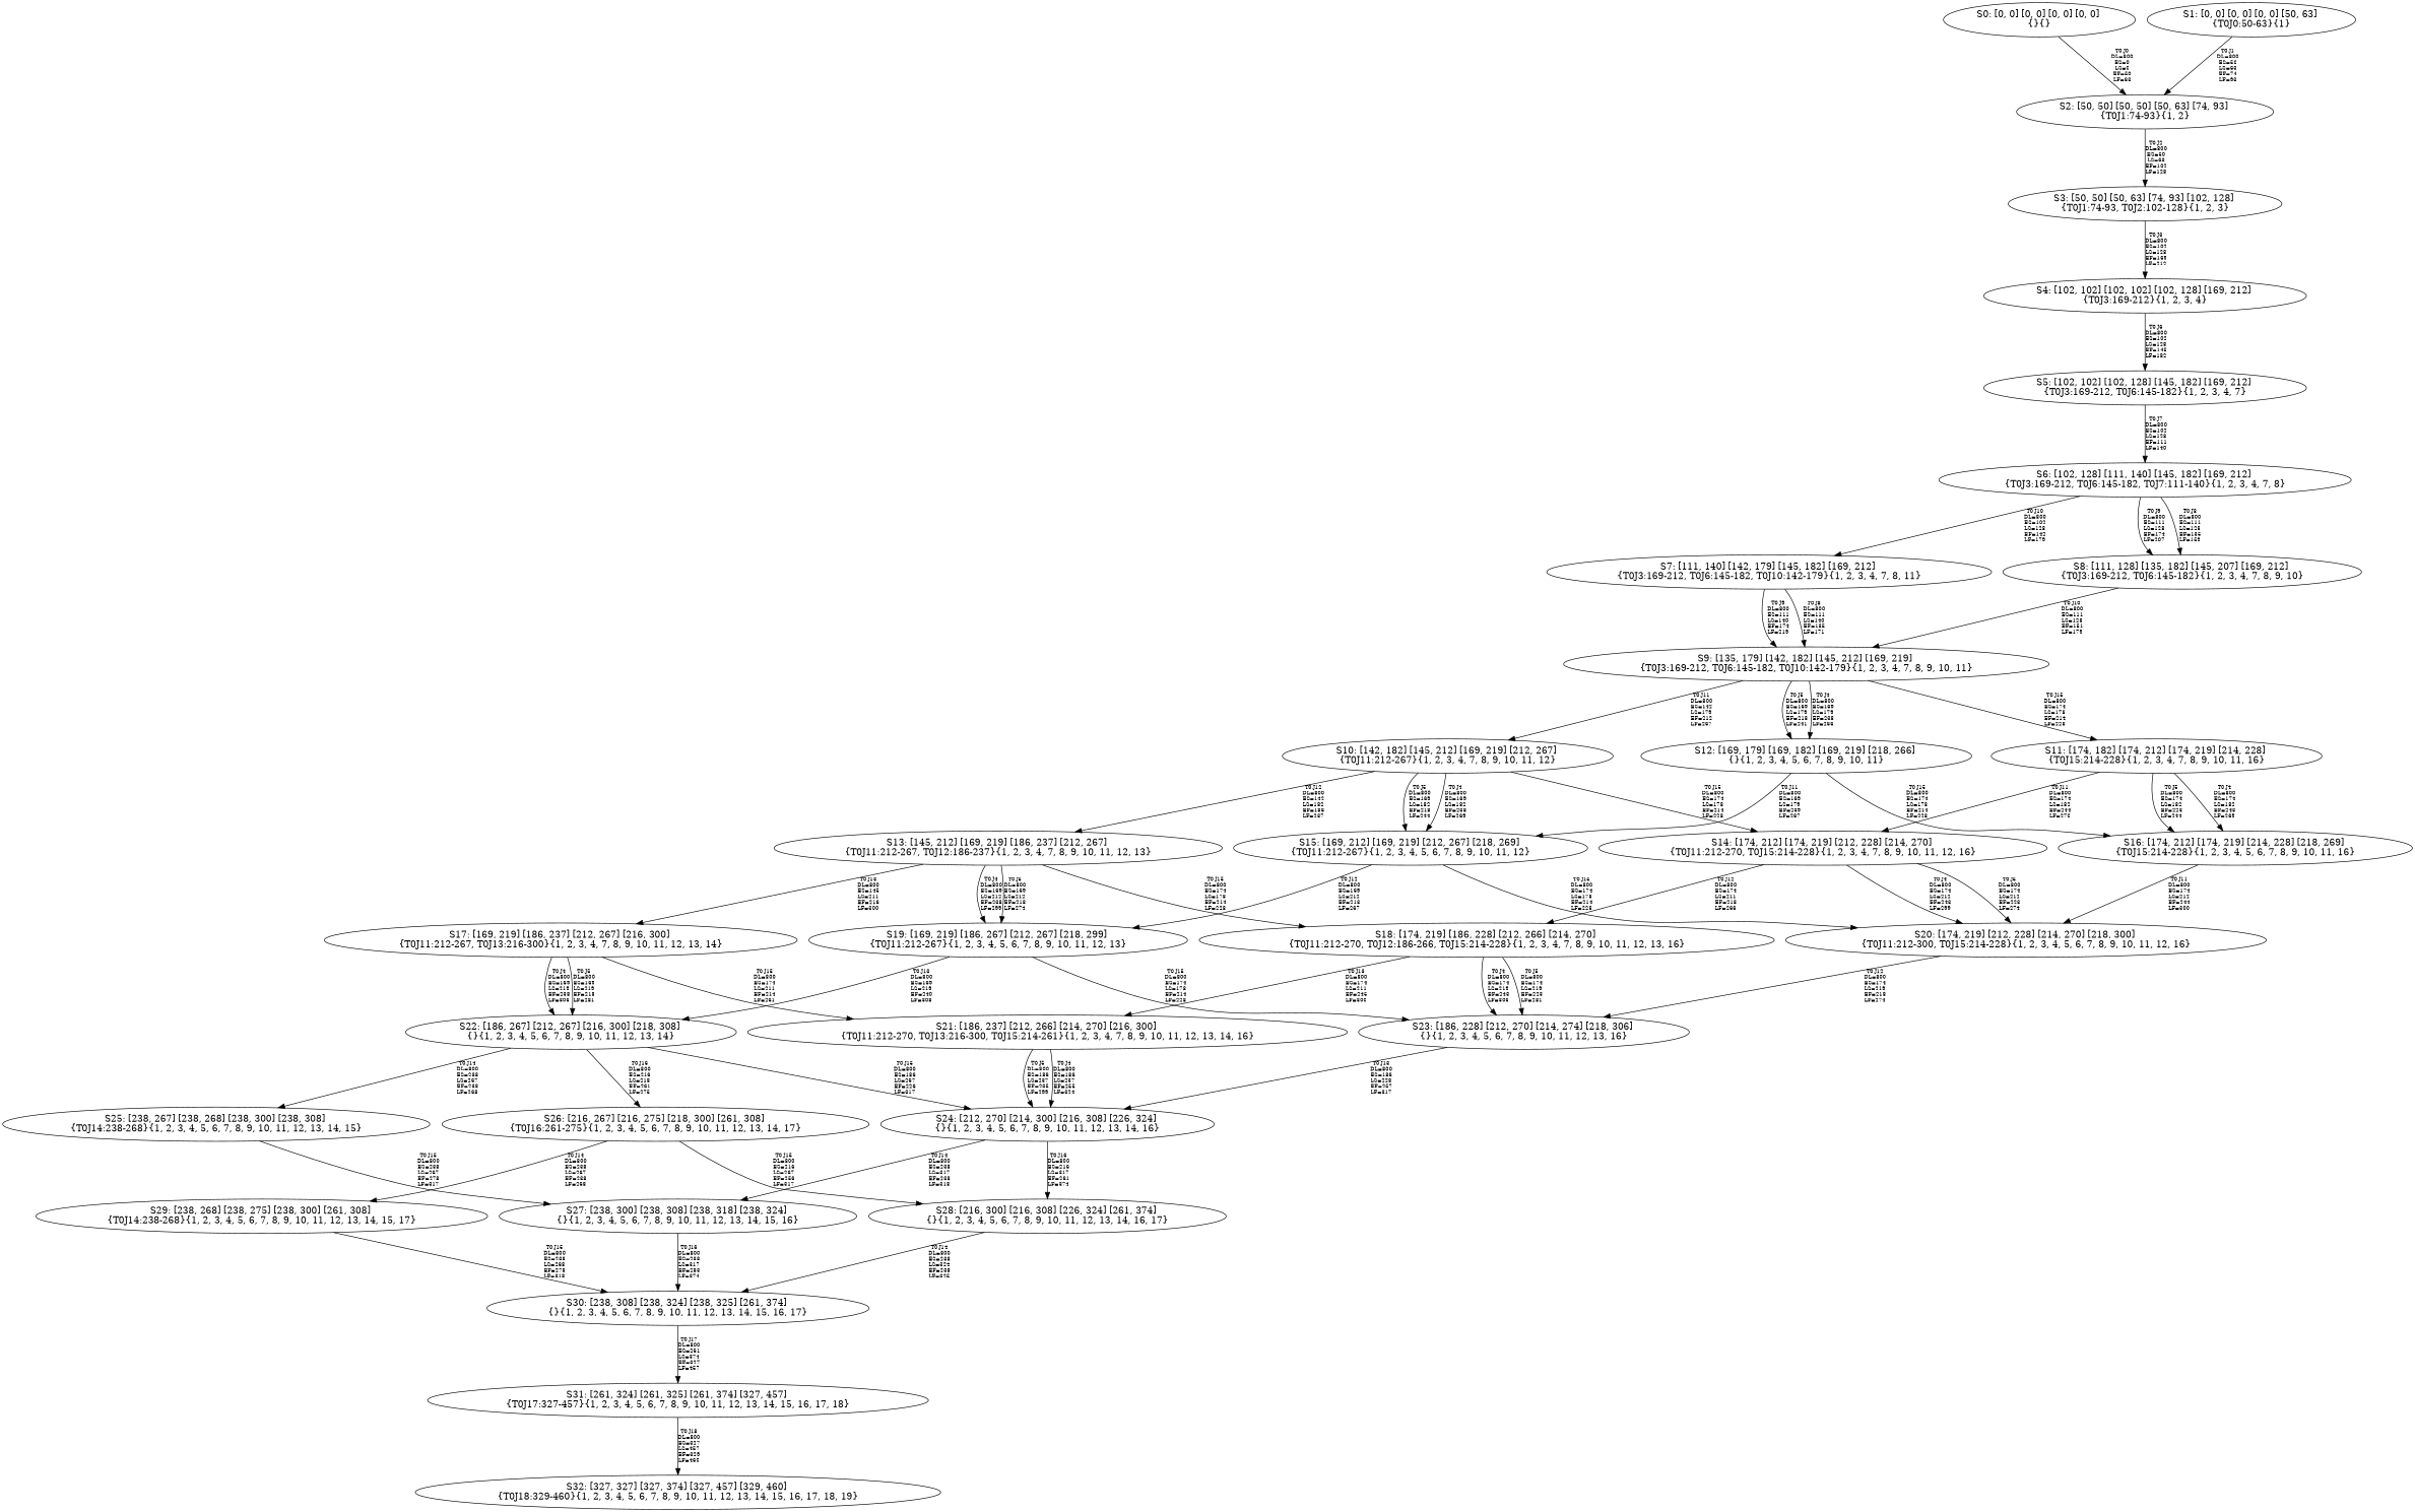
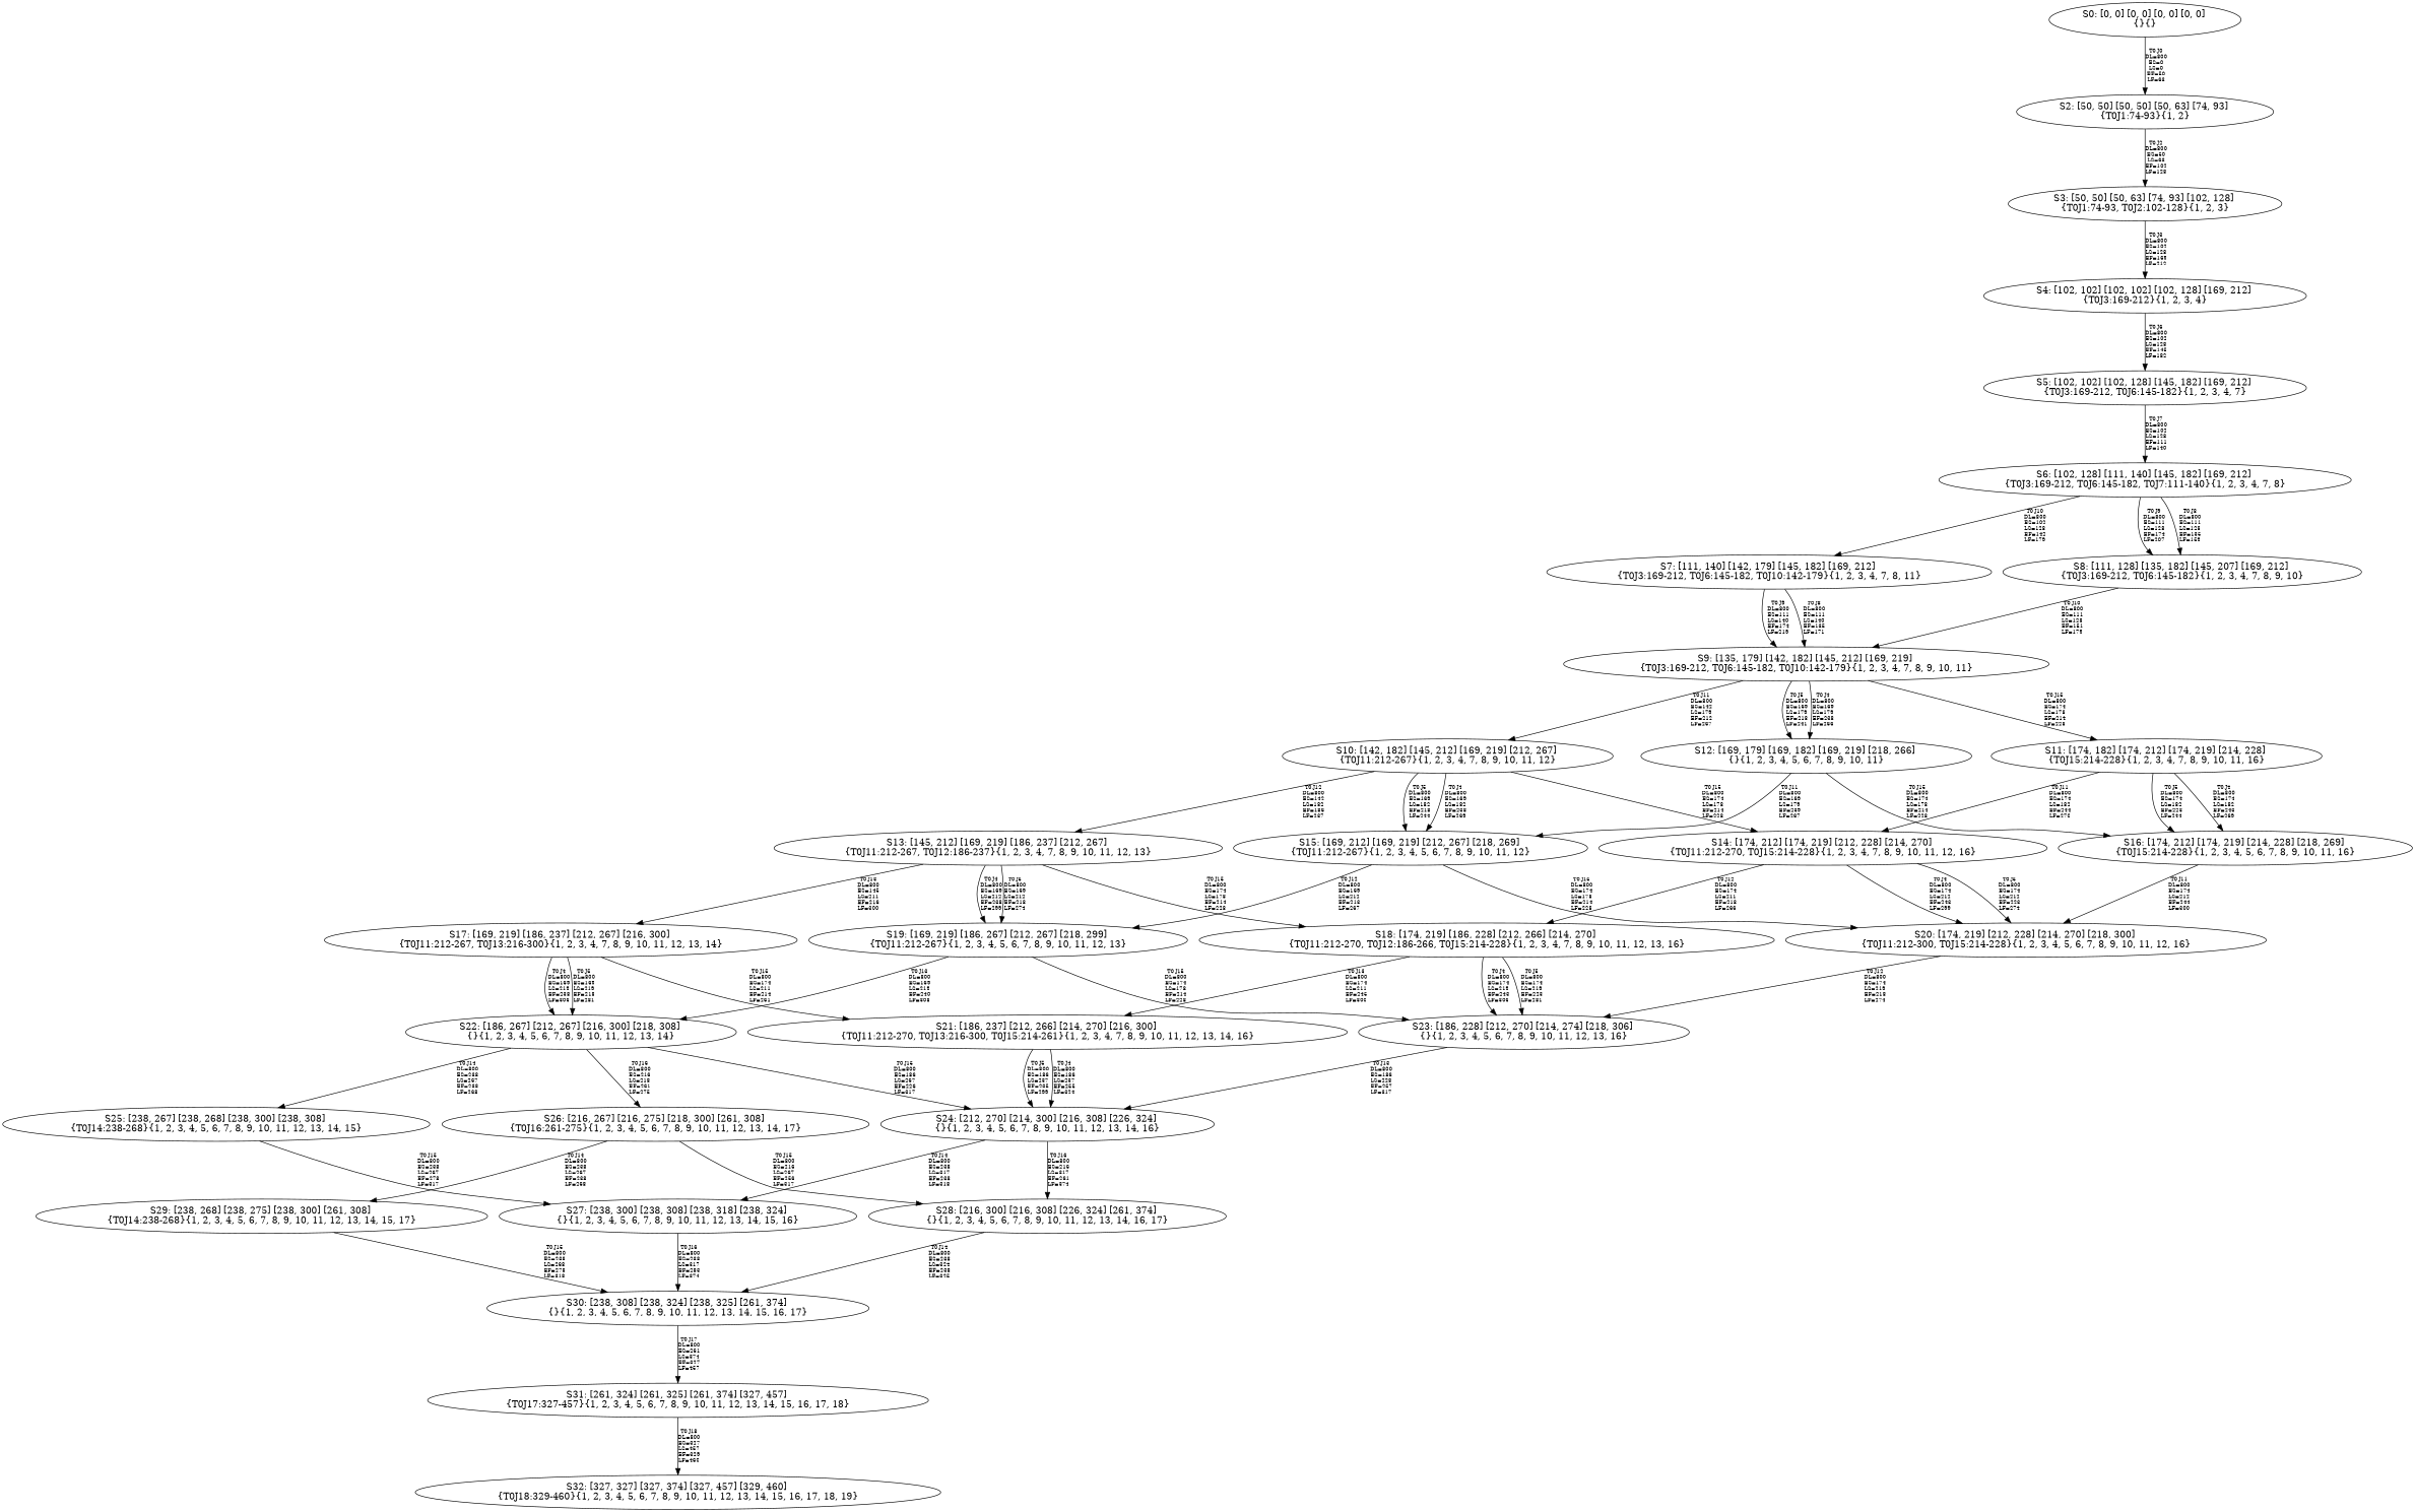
  digraph {
    edge [fontsize=8]
    n1 [label="S0: [0, 0] [0, 0] [0, 0] [0, 0] \n{}{}"]
    n2 [label="S2: [50, 50] [50, 50] [50, 63] [74, 93] \n{T0J1:74-93}{1, 2}"]
-   n3 [label="S1: [0, 0] [0, 0] [0, 0] [50, 63] \n{T0J0:50-63}{1}"]
    n4 [label="S3: [50, 50] [50, 63] [74, 93] [102, 128] \n{T0J1:74-93, T0J2:102-128}{1, 2, 3}"]
    n5 [label="S4: [102, 102] [102, 102] [102, 128] [169, 212] \n{T0J3:169-212}{1, 2, 3, 4}"]
    n6 [label="S5: [102, 102] [102, 128] [145, 182] [169, 212] \n{T0J3:169-212, T0J6:145-182}{1, 2, 3, 4, 7}"]
    n7 [label="S6: [102, 128] [111, 140] [145, 182] [169, 212] \n{T0J3:169-212, T0J6:145-182, T0J7:111-140}{1, 2, 3, 4, 7, 8}"]
    n8 [label="S7: [111, 140] [142, 179] [145, 182] [169, 212] \n{T0J3:169-212, T0J6:145-182, T0J10:142-179}{1, 2, 3, 4, 7, 8, 11}"]
    n9 [label="S8: [111, 128] [135, 182] [145, 207] [169, 212] \n{T0J3:169-212, T0J6:145-182}{1, 2, 3, 4, 7, 8, 9, 10}"]
    n10 [label="S9: [135, 179] [142, 182] [145, 212] [169, 219] \n{T0J3:169-212, T0J6:145-182, T0J10:142-179}{1, 2, 3, 4, 7, 8, 9, 10, 11}"]
    n11 [label="S10: [142, 182] [145, 212] [169, 219] [212, 267] \n{T0J11:212-267}{1, 2, 3, 4, 7, 8, 9, 10, 11, 12}"]
    n12 [label="S11: [174, 182] [174, 212] [174, 219] [214, 228] \n{T0J15:214-228}{1, 2, 3, 4, 7, 8, 9, 10, 11, 16}"]
    n13 [label="S12: [169, 179] [169, 182] [169, 219] [218, 266] \n{}{1, 2, 3, 4, 5, 6, 7, 8, 9, 10, 11}"]
    n14 [label="S13: [145, 212] [169, 219] [186, 237] [212, 267] \n{T0J11:212-267, T0J12:186-237}{1, 2, 3, 4, 7, 8, 9, 10, 11, 12, 13}"]
    n15 [label="S14: [174, 212] [174, 219] [212, 228] [214, 270] \n{T0J11:212-270, T0J15:214-228}{1, 2, 3, 4, 7, 8, 9, 10, 11, 12, 16}"]
    n16 [label="S15: [169, 212] [169, 219] [212, 267] [218, 269] \n{T0J11:212-267}{1, 2, 3, 4, 5, 6, 7, 8, 9, 10, 11, 12}"]
    n17 [label="S16: [174, 212] [174, 219] [214, 228] [218, 269] \n{T0J15:214-228}{1, 2, 3, 4, 5, 6, 7, 8, 9, 10, 11, 16}"]
    n18 [label="S17: [169, 219] [186, 237] [212, 267] [216, 300] \n{T0J11:212-267, T0J13:216-300}{1, 2, 3, 4, 7, 8, 9, 10, 11, 12, 13, 14}"]
    n19 [label="S18: [174, 219] [186, 228] [212, 266] [214, 270] \n{T0J11:212-270, T0J12:186-266, T0J15:214-228}{1, 2, 3, 4, 7, 8, 9, 10, 11, 12, 13, 16}"]
    n20 [label="S19: [169, 219] [186, 267] [212, 267] [218, 299] \n{T0J11:212-267}{1, 2, 3, 4, 5, 6, 7, 8, 9, 10, 11, 12, 13}"]
    n21 [label="S20: [174, 219] [212, 228] [214, 270] [218, 300] \n{T0J11:212-300, T0J15:214-228}{1, 2, 3, 4, 5, 6, 7, 8, 9, 10, 11, 12, 16}"]
    n22 [label="S21: [186, 237] [212, 266] [214, 270] [216, 300] \n{T0J11:212-270, T0J13:216-300, T0J15:214-261}{1, 2, 3, 4, 7, 8, 9, 10, 11, 12, 13, 14, 16}"]
    n23 [label="S22: [186, 267] [212, 267] [216, 300] [218, 308] \n{}{1, 2, 3, 4, 5, 6, 7, 8, 9, 10, 11, 12, 13, 14}"]
    n24 [label="S23: [186, 228] [212, 270] [214, 274] [218, 306] \n{}{1, 2, 3, 4, 5, 6, 7, 8, 9, 10, 11, 12, 13, 16}"]
    n25 [label="S24: [212, 270] [214, 300] [216, 308] [226, 324] \n{}{1, 2, 3, 4, 5, 6, 7, 8, 9, 10, 11, 12, 13, 14, 16}"]
    n26 [label="S25: [238, 267] [238, 268] [238, 300] [238, 308] \n{T0J14:238-268}{1, 2, 3, 4, 5, 6, 7, 8, 9, 10, 11, 12, 13, 14, 15}"]
    n27 [label="S26: [216, 267] [216, 275] [218, 300] [261, 308] \n{T0J16:261-275}{1, 2, 3, 4, 5, 6, 7, 8, 9, 10, 11, 12, 13, 14, 17}"]
    n28 [label="S27: [238, 300] [238, 308] [238, 318] [238, 324] \n{}{1, 2, 3, 4, 5, 6, 7, 8, 9, 10, 11, 12, 13, 14, 15, 16}"]
    n29 [label="S28: [216, 300] [216, 308] [226, 324] [261, 374] \n{}{1, 2, 3, 4, 5, 6, 7, 8, 9, 10, 11, 12, 13, 14, 16, 17}"]
    n30 [label="S29: [238, 268] [238, 275] [238, 300] [261, 308] \n{T0J14:238-268}{1, 2, 3, 4, 5, 6, 7, 8, 9, 10, 11, 12, 13, 14, 15, 17}"]
    n31 [label="S30: [238, 308] [238, 324] [238, 325] [261, 374] \n{}{1, 2, 3, 4, 5, 6, 7, 8, 9, 10, 11, 12, 13, 14, 15, 16, 17}"]
    n32 [label="S31: [261, 324] [261, 325] [261, 374] [327, 457] \n{T0J17:327-457}{1, 2, 3, 4, 5, 6, 7, 8, 9, 10, 11, 12, 13, 14, 15, 16, 17, 18}"]
    n33 [label="S32: [327, 327] [327, 374] [327, 457] [329, 460] \n{T0J18:329-460}{1, 2, 3, 4, 5, 6, 7, 8, 9, 10, 11, 12, 13, 14, 15, 16, 17, 18, 19}"]
    n1 -> n2 [label="T0 J0\nDL=800\nES=0\nLS=0\nEF=50\nLF=63"]
    n2 -> n4 [label="T0 J2\nDL=800\nES=50\nLS=63\nEF=102\nLF=128"]
-   n3 -> n2 [label="T0 J1\nDL=800\nES=50\nLS=63\nEF=74\nLF=93"]
    n4 -> n5 [label="T0 J3\nDL=800\nES=102\nLS=128\nEF=169\nLF=212"]
    n5 -> n6 [label="T0 J6\nDL=800\nES=102\nLS=128\nEF=145\nLF=182"]
    n6 -> n7 [label="T0 J7\nDL=800\nES=102\nLS=128\nEF=111\nLF=140"]
    n7 -> n8 [label="T0 J10\nDL=800\nES=102\nLS=128\nEF=142\nLF=179"]
    n7 -> n9 [label="T0 J8\nDL=800\nES=111\nLS=128\nEF=135\nLF=159"]
    n7 -> n9 [label="T0 J9\nDL=800\nES=111\nLS=128\nEF=174\nLF=207"]
    n8 -> n10 [label="T0 J8\nDL=800\nES=111\nLS=140\nEF=135\nLF=171"]
    n8 -> n10 [label="T0 J9\nDL=800\nES=111\nLS=140\nEF=174\nLF=219"]
    n9 -> n10 [label="T0 J10\nDL=800\nES=111\nLS=128\nEF=151\nLF=179"]
    n10 -> n11 [label="T0 J11\nDL=800\nES=142\nLS=179\nEF=212\nLF=267"]
    n10 -> n12 [label="T0 J15\nDL=800\nES=174\nLS=178\nEF=214\nLF=228"]
    n10 -> n13 [label="T0 J4\nDL=800\nES=169\nLS=179\nEF=238\nLF=266"]
    n10 -> n13 [label="T0 J5\nDL=800\nES=169\nLS=179\nEF=218\nLF=241"]
    n11 -> n14 [label="T0 J12\nDL=800\nES=142\nLS=182\nEF=186\nLF=237"]
    n11 -> n15 [label="T0 J15\nDL=800\nES=174\nLS=178\nEF=214\nLF=228"]
    n11 -> n16 [label="T0 J4\nDL=800\nES=169\nLS=182\nEF=238\nLF=269"]
    n11 -> n16 [label="T0 J5\nDL=800\nES=169\nLS=182\nEF=218\nLF=244"]
    n12 -> n15 [label="T0 J11\nDL=800\nES=174\nLS=182\nEF=244\nLF=270"]
    n12 -> n17 [label="T0 J4\nDL=800\nES=174\nLS=182\nEF=243\nLF=269"]
    n12 -> n17 [label="T0 J5\nDL=800\nES=174\nLS=182\nEF=223\nLF=244"]
    n13 -> n16 [label="T0 J11\nDL=800\nES=169\nLS=179\nEF=239\nLF=267"]
    n13 -> n17 [label="T0 J15\nDL=800\nES=174\nLS=178\nEF=214\nLF=228"]
    n14 -> n18 [label="T0 J13\nDL=800\nES=145\nLS=211\nEF=216\nLF=300"]
    n14 -> n19 [label="T0 J15\nDL=800\nES=174\nLS=178\nEF=214\nLF=228"]
    n14 -> n20 [label="T0 J4\nDL=800\nES=169\nLS=212\nEF=238\nLF=299"]
    n14 -> n20 [label="T0 J5\nDL=800\nES=169\nLS=212\nEF=218\nLF=274"]
    n15 -> n19 [label="T0 J12\nDL=800\nES=174\nLS=211\nEF=218\nLF=266"]
    n15 -> n21 [label="T0 J4\nDL=800\nES=174\nLS=212\nEF=243\nLF=299"]
    n15 -> n21 [label="T0 J5\nDL=800\nES=174\nLS=212\nEF=223\nLF=274"]
    n16 -> n20 [label="T0 J12\nDL=800\nES=169\nLS=212\nEF=213\nLF=267"]
    n16 -> n21 [label="T0 J15\nDL=800\nES=174\nLS=178\nEF=214\nLF=228"]
    n17 -> n21 [label="T0 J11\nDL=800\nES=174\nLS=212\nEF=244\nLF=300"]
    n18 -> n22 [label="T0 J15\nDL=800\nES=174\nLS=211\nEF=214\nLF=261"]
    n18 -> n23 [label="T0 J4\nDL=800\nES=169\nLS=219\nEF=238\nLF=306"]
    n18 -> n23 [label="T0 J5\nDL=800\nES=169\nLS=219\nEF=218\nLF=281"]
    n19 -> n22 [label="T0 J13\nDL=800\nES=174\nLS=211\nEF=245\nLF=300"]
    n19 -> n24 [label="T0 J4\nDL=800\nES=174\nLS=219\nEF=243\nLF=306"]
    n19 -> n24 [label="T0 J5\nDL=800\nES=174\nLS=219\nEF=223\nLF=281"]
    n20 -> n23 [label="T0 J13\nDL=800\nES=169\nLS=219\nEF=240\nLF=308"]
    n20 -> n24 [label="T0 J15\nDL=800\nES=174\nLS=178\nEF=214\nLF=228"]
    n21 -> n24 [label="T0 J12\nDL=800\nES=174\nLS=219\nEF=218\nLF=274"]
    n22 -> n25 [label="T0 J4\nDL=800\nES=186\nLS=237\nEF=255\nLF=324"]
    n22 -> n25 [label="T0 J5\nDL=800\nES=186\nLS=237\nEF=235\nLF=299"]
    n23 -> n25 [label="T0 J15\nDL=800\nES=186\nLS=267\nEF=226\nLF=317"]
    n23 -> n26 [label="T0 J14\nDL=800\nES=238\nLS=267\nEF=238\nLF=268"]
    n23 -> n27 [label="T0 J16\nDL=800\nES=216\nLS=218\nEF=261\nLF=275"]
    n24 -> n25 [label="T0 J13\nDL=800\nES=186\nLS=228\nEF=257\nLF=317"]
    n25 -> n28 [label="T0 J14\nDL=800\nES=238\nLS=317\nEF=238\nLF=318"]
    n25 -> n29 [label="T0 J16\nDL=800\nES=216\nLS=317\nEF=261\nLF=374"]
    n26 -> n28 [label="T0 J15\nDL=800\nES=238\nLS=267\nEF=278\nLF=317"]
    n27 -> n29 [label="T0 J15\nDL=800\nES=216\nLS=267\nEF=256\nLF=317"]
    n27 -> n30 [label="T0 J14\nDL=800\nES=238\nLS=267\nEF=238\nLF=268"]
    n28 -> n31 [label="T0 J16\nDL=800\nES=238\nLS=317\nEF=283\nLF=374"]
    n29 -> n31 [label="T0 J14\nDL=800\nES=238\nLS=324\nEF=238\nLF=325"]
    n30 -> n31 [label="T0 J15\nDL=800\nES=238\nLS=268\nEF=278\nLF=318"]
    n31 -> n32 [label="T0 J17\nDL=800\nES=261\nLS=374\nEF=327\nLF=457"]
    n32 -> n33 [label="T0 J18\nDL=800\nES=327\nLS=457\nEF=329\nLF=460"]
  }
